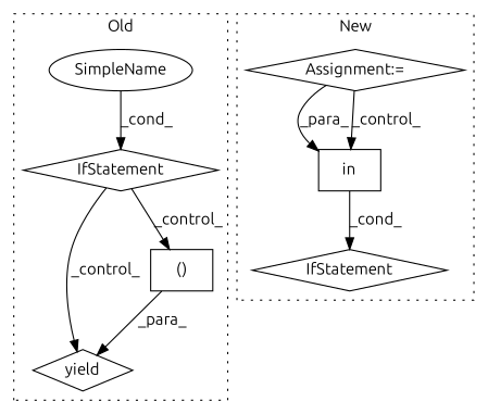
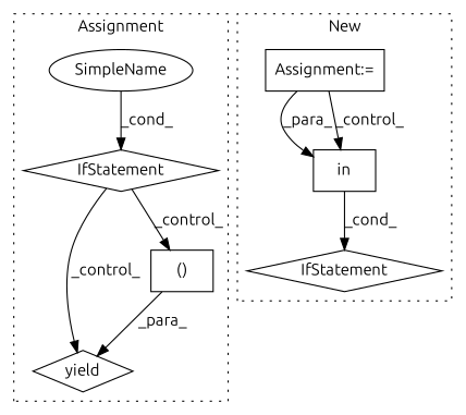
  digraph {
    fontname=Ubuntu
    node [a=25 fontname=Ubuntu shape=diamond]
    edge [fontname=Ubuntu]
    n1 [a=112 l=14 label=yield s=8596]
    n2 [l="4,2" label=IfStatement s="8016,8050"]
    n3 [a=42 label=SimpleName shape=ellipse]
    n4 [a=106 l=50 label="()" s=8610 shape=box]
    n5 [a=105 l=10 label=in s=8697 shape=box]
    n6 [l=3 label=IfStatement s=8708]
-   n7 [a=7 l=58 label="Assignment:=" s=8368]
+   n7 [a=7 l=58 label="Assignment:=" s=8368 shape=box]
    subgraph cluster_1 {
-     label=Old
+     label=Assignment
      style=dotted
      n1
      n2
      n3
      n4
    }
    subgraph cluster_2 {
      label=New
      style=dotted
      n5
      n6
      n7
    }
    n2 -> n1 [label=_control_]
    n2 -> n4 [label=_control_]
    n3 -> n2 [label=_cond_]
    n4 -> n1 [label=_para_]
    n5 -> n6 [label=_cond_]
    n7 -> n5 [label=_para_]
    n7 -> n5 [label=_control_]
  }
